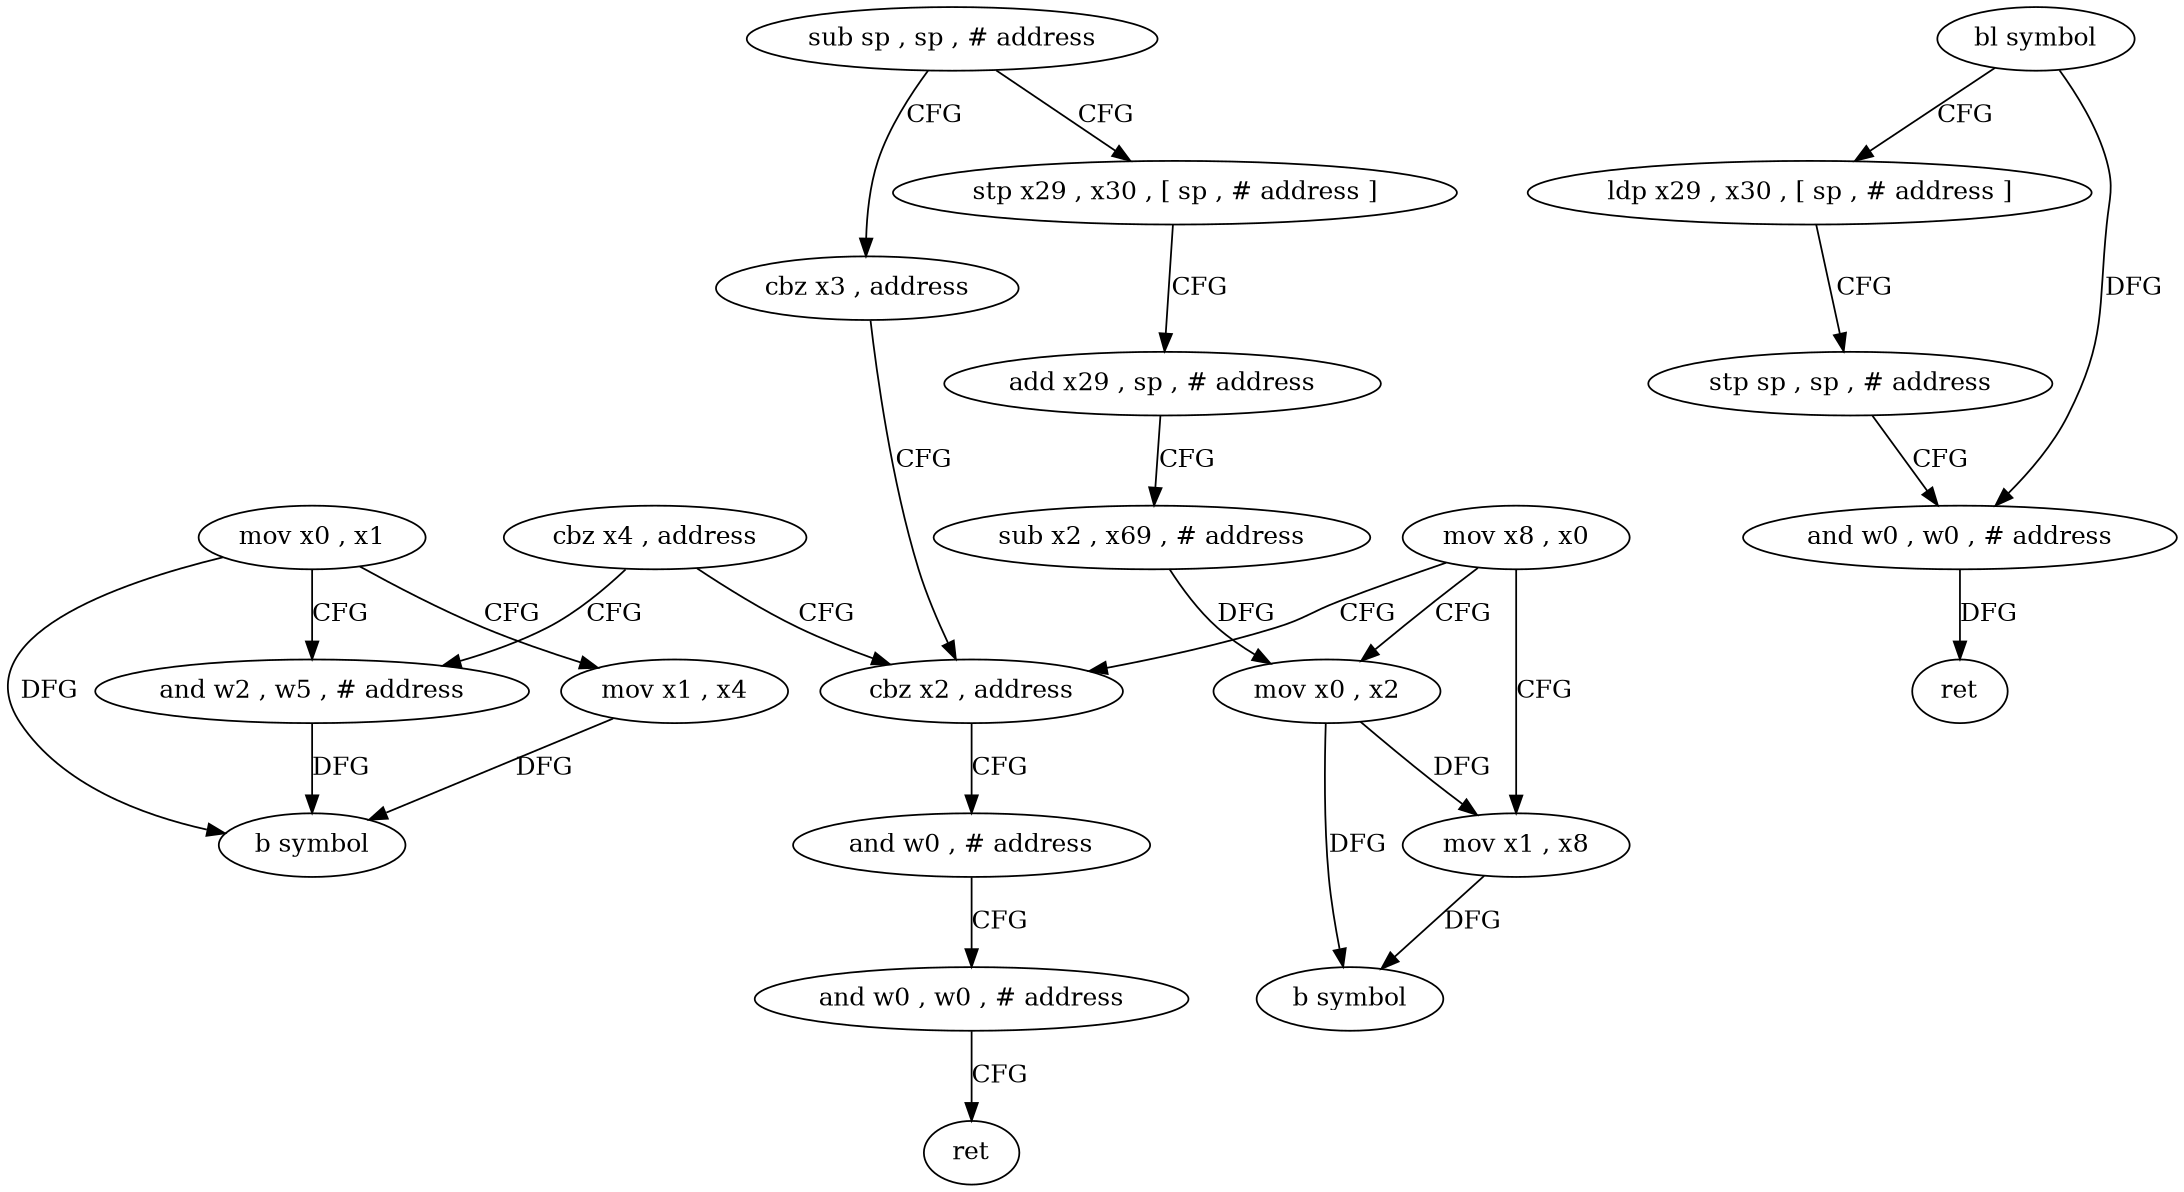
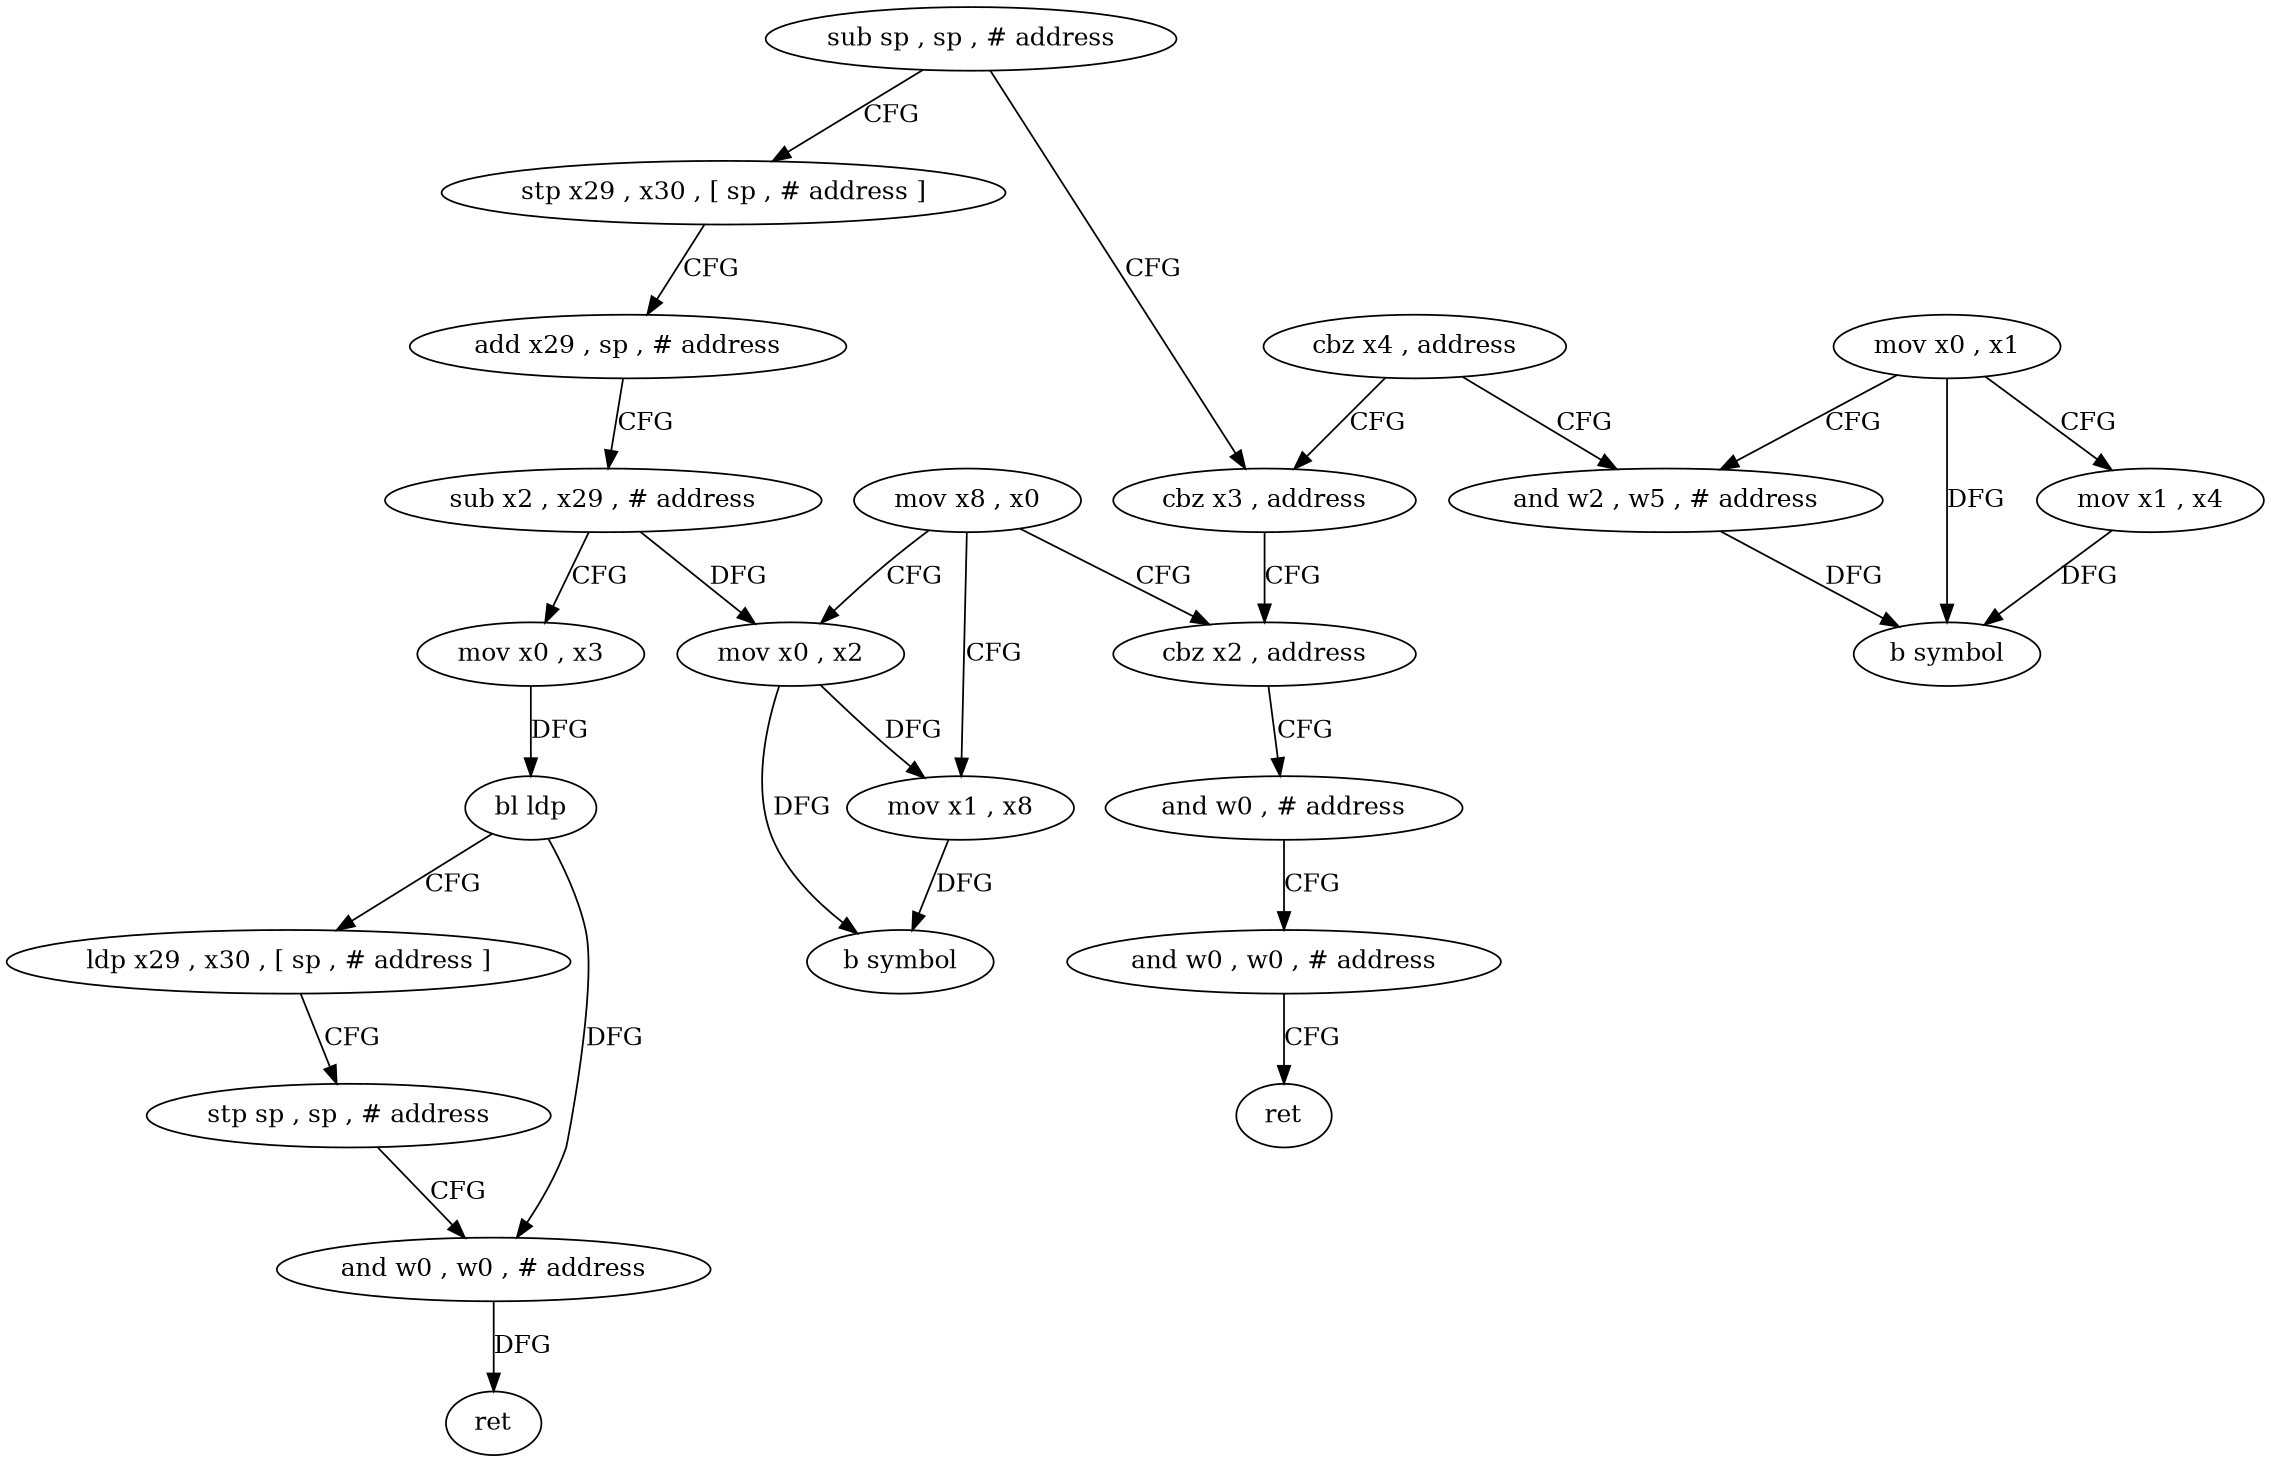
  digraph {
    n1 [label="cbz x4 , address"]
    n2 [label="cbz x3 , address"]
    n3 [label="and w2 , w5 , # address"]
    n4 [label="cbz x2 , address"]
    n5 [label="b symbol"]
    n6 [label="and w0 , # address"]
    n7 [label="sub sp , sp , # address"]
    n8 [label="stp x29 , x30 , [ sp , # address ]"]
    n9 [label="mov x0 , x1"]
    n10 [label="mov x1 , x4"]
    n11 [label="and w0 , w0 , # address"]
    n12 [label="mov x8 , x0"]
    n13 [label="mov x0 , x2"]
    n14 [label="mov x1 , x8"]
    n15 [label="add x29 , sp , # address"]
    n16 [label=ret]
    n17 [label="b symbol"]
-   n18 [label="sub x2 , x69 , # address"]
-   n20 [label="bl symbol"]
+   n18 [label="sub x2 , x29 , # address"]
+   n19 [label="mov x0 , x3"]
+   n20 [label="bl ldp"]
    n21 [label="ldp x29 , x30 , [ sp , # address ]"]
    n22 [label="and w0 , w0 , # address"]
    n23 [label="stp sp , sp , # address"]
    n24 [label=ret]
-   n1 -> n4 [label=CFG]
+   n1 -> n2 [label=CFG]
    n1 -> n3 [label=CFG]
    n2 -> n4 [label=CFG]
    n3 -> n5 [label=DFG]
    n4 -> n6 [label=CFG]
    n6 -> n11 [label=CFG]
    n7 -> n2 [label=CFG]
    n7 -> n8 [label=CFG]
    n8 -> n15 [label=CFG]
    n9 -> n3 [label=CFG]
    n9 -> n5 [label=DFG]
    n9 -> n10 [label=CFG]
    n10 -> n5 [label=DFG]
    n11 -> n16 [label=CFG]
    n12 -> n4 [label=CFG]
    n12 -> n13 [label=CFG]
    n12 -> n14 [label=CFG]
    n13 -> n14 [label=DFG]
    n13 -> n17 [label=DFG]
    n14 -> n17 [label=DFG]
    n15 -> n18 [label=CFG]
    n18 -> n13 [label=DFG]
+   n18 -> n19 [label=CFG]
+   n19 -> n20 [label=DFG]
    n20 -> n21 [label=CFG]
    n20 -> n22 [label=DFG]
    n21 -> n23 [label=CFG]
    n22 -> n24 [label=DFG]
    n23 -> n22 [label=CFG]
  }
